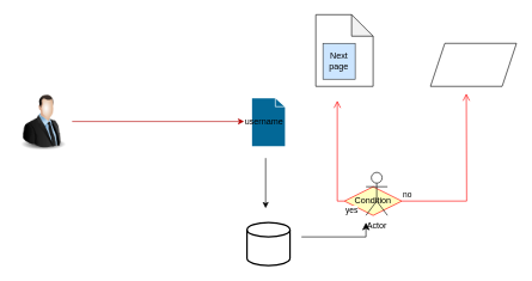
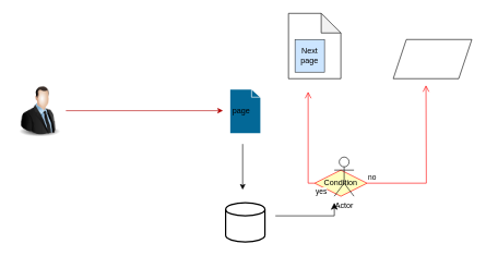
  <mxCell id="0" />
  <mxCell id="1" parent="0" />
  <mxCell id="2" value="" style="image;html=1;image=img/lib/clip_art/people/Suit_Man_128x128.png" vertex="1" parent="1"><mxGeometry x="20" y="130" width="80" height="80" as="geometry" /></mxCell>
  <mxCell id="3" value="" style="shape=mxgraph.cisco.misc.page_icon;html=1;pointerEvents=1;dashed=0;fillColor=#036897;strokeColor=#ffffff;strokeWidth=2;verticalLabelPosition=bottom;verticalAlign=top;align=center;outlineConnect=0;" vertex="1" parent="1"><mxGeometry x="350" y="135.5" width="48" height="69" as="geometry" /></mxCell>
  <mxCell id="4" value="" style="endArrow=classic;html=1;rounded=0;fillColor=#e51400;strokeColor=#B20000;" edge="1" parent="1"><mxGeometry width="50" height="50" relative="1" as="geometry"><mxPoint x="100" y="169" as="sourcePoint" /><mxPoint x="340" y="169" as="targetPoint" /></mxGeometry></mxCell>
  <mxCell id="5" value="" style="strokeWidth=2;html=1;shape=mxgraph.flowchart.database;whiteSpace=wrap;" vertex="1" parent="1"><mxGeometry x="344" y="310" width="60" height="60" as="geometry" /></mxCell>
  <mxCell id="6" value="" style="edgeStyle=elbowEdgeStyle;elbow=vertical;endArrow=classic;html=1;curved=0;rounded=0;endSize=8;startSize=8;" edge="1" parent="1"><mxGeometry width="50" height="50" relative="1" as="geometry"><mxPoint x="420" y="330" as="sourcePoint" /><mxPoint x="510" y="310" as="targetPoint" /><Array as="points"><mxPoint x="560" y="330" /></Array></mxGeometry></mxCell>
  <mxCell id="7" value="" style="endArrow=classic;html=1;rounded=0;" edge="1" parent="1"><mxGeometry width="50" height="50" relative="1" as="geometry"><mxPoint x="370" y="220" as="sourcePoint" /><mxPoint x="370" y="290" as="targetPoint" /></mxGeometry></mxCell>
  <mxCell id="8" value="Condition" style="rhombus;whiteSpace=wrap;html=1;fontColor=#000000;fillColor=#ffffc0;strokeColor=#ff0000;" vertex="1" parent="1"><mxGeometry x="480" y="260" width="80" height="40" as="geometry" /></mxCell>
  <mxCell id="9" value="no" style="edgeStyle=orthogonalEdgeStyle;html=1;align=left;verticalAlign=bottom;endArrow=open;endSize=8;strokeColor=#ff0000;rounded=0;" edge="1" source="8" parent="1"><mxGeometry x="-1" relative="1" as="geometry"><mxPoint x="650" y="130" as="targetPoint" /></mxGeometry></mxCell>
  <mxCell id="10" value="yes" style="edgeStyle=orthogonalEdgeStyle;html=1;align=left;verticalAlign=top;endArrow=open;endSize=8;strokeColor=#ff0000;rounded=0;" edge="1" source="8" parent="1"><mxGeometry x="-1" relative="1" as="geometry"><mxPoint x="470" y="140" as="targetPoint" /><Array as="points"><mxPoint x="470" y="280" /></Array></mxGeometry></mxCell>
  <mxCell id="11" value="" style="shape=note;whiteSpace=wrap;html=1;backgroundOutline=1;darkOpacity=0.05;" vertex="1" parent="1"><mxGeometry x="440" y="20" width="80" height="100" as="geometry" /></mxCell>
  <mxCell id="12" value="Next page" style="text;html=1;align=center;verticalAlign=middle;whiteSpace=wrap;rounded=0;fillColor=#cce5ff;strokeColor=#36393d;" vertex="1" parent="1"><mxGeometry x="450" y="60" width="45" height="50" as="geometry" /></mxCell>
  <mxCell id="13" value="" style="shape=parallelogram;perimeter=parallelogramPerimeter;whiteSpace=wrap;html=1;fixedSize=1;" vertex="1" parent="1"><mxGeometry x="600" y="60" width="120" height="60" as="geometry" /></mxCell>
  <mxCell id="14" value="Actor" style="shape=umlActor;verticalLabelPosition=bottom;verticalAlign=top;html=1;outlineConnect=0;" vertex="1" parent="1"><mxGeometry x="510" y="240" width="30" height="60" as="geometry" /></mxCell>
- <mxCell id="15" value="username" style="text;html=1;align=center;verticalAlign=middle;whiteSpace=wrap;rounded=0;" vertex="1" parent="1"><mxGeometry x="338" y="155" width="60" height="30" as="geometry" /></mxCell>
+ <mxCell id="15" value="page" style="text;html=1;align=center;verticalAlign=middle;whiteSpace=wrap;rounded=0;" vertex="1" parent="1"><mxGeometry x="338" y="155" width="60" height="30" as="geometry" /></mxCell>
